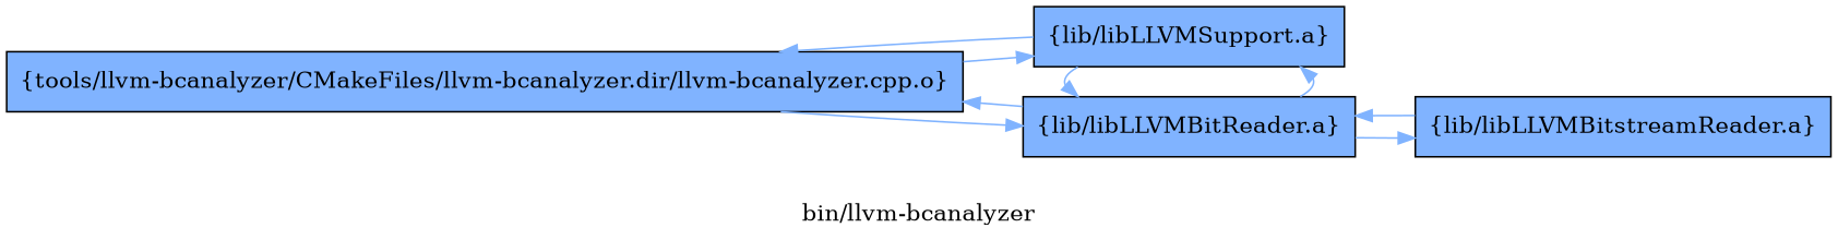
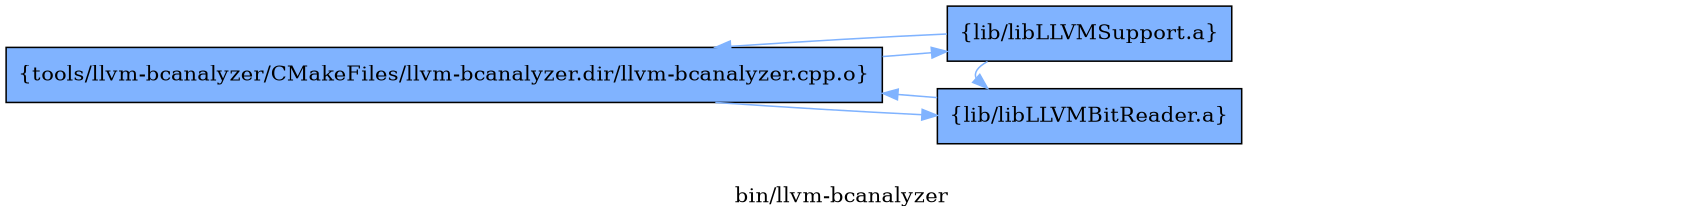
  digraph {
    label="bin/llvm-bcanalyzer"
    rankdir=LR
    node [fillcolor="0.600000 0.5 1" group=1 shape=box style=filled]
    edge [color="0.600000 0.5 1"]
    n1 [label="{tools/llvm-bcanalyzer/CMakeFiles/llvm-bcanalyzer.dir/llvm-bcanalyzer.cpp.o}"]
    n2 [label="{lib/libLLVMBitReader.a}"]
    n3 [label="{lib/libLLVMSupport.a}"]
-   n4 [label="{lib/libLLVMBitstreamReader.a}"]
    subgraph sub_1 {
      rank=same
      n1
    }
    subgraph sub_2 {
      rank=same
      n2
      n3
    }
    n1 -> n2
    n1 -> n3
    n2 -> n1
-   n2 -> n3
-   n2 -> n4
    n3 -> n1
    n3 -> n2
-   n4 -> n2
  }
